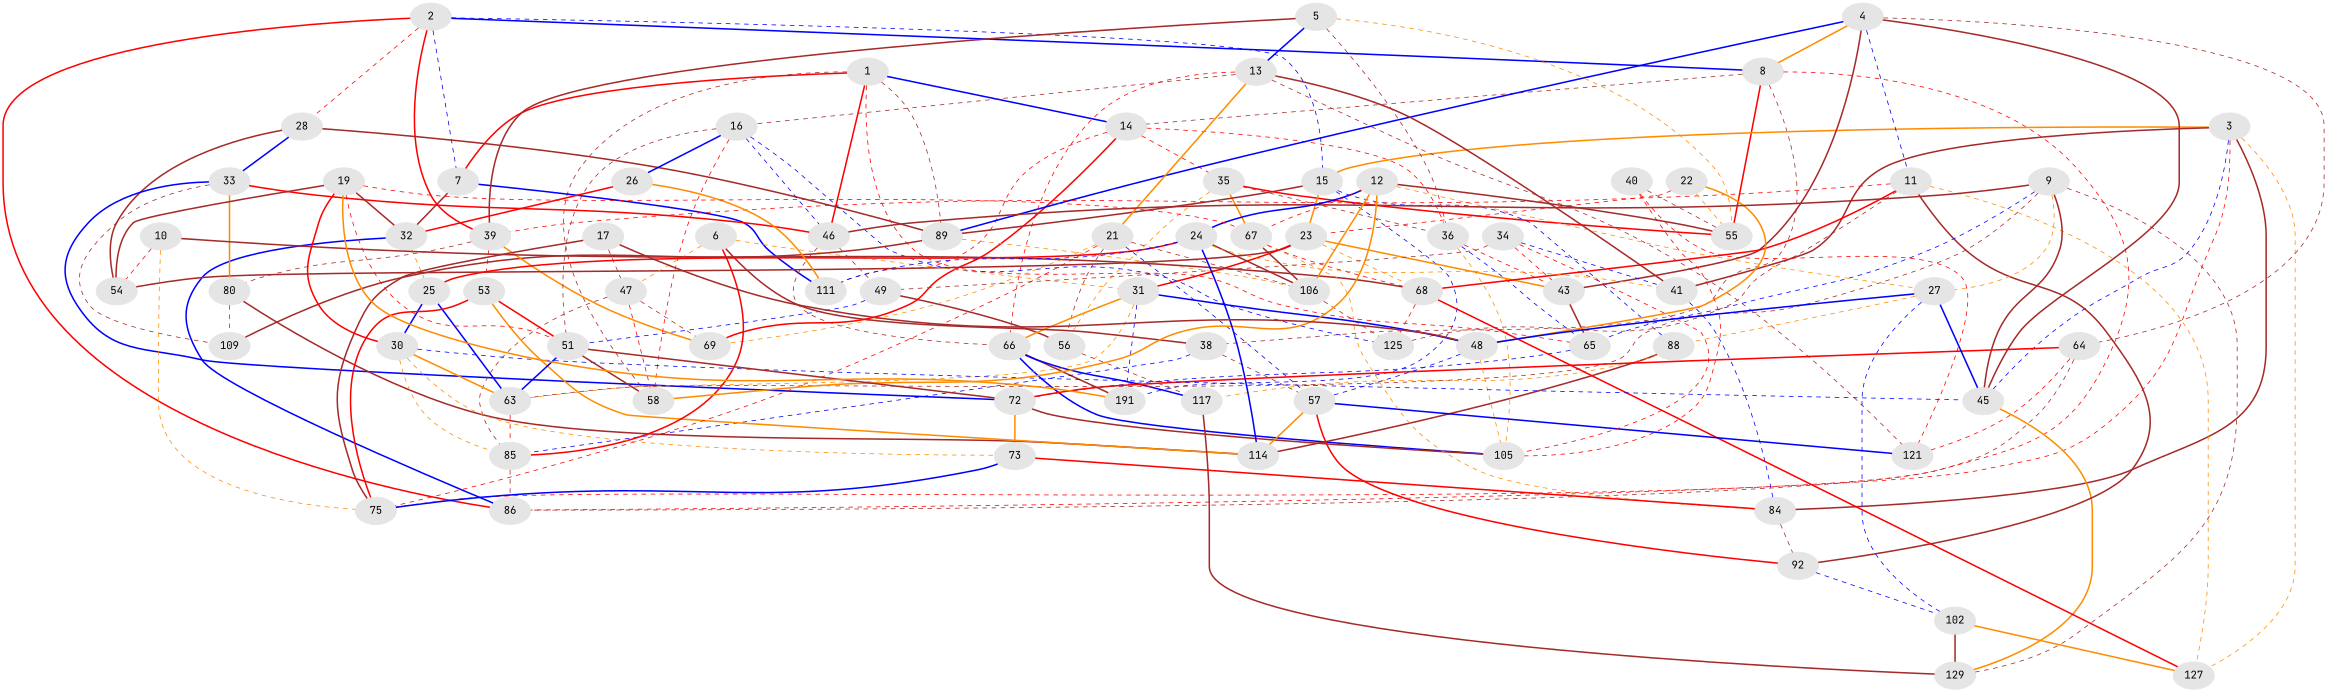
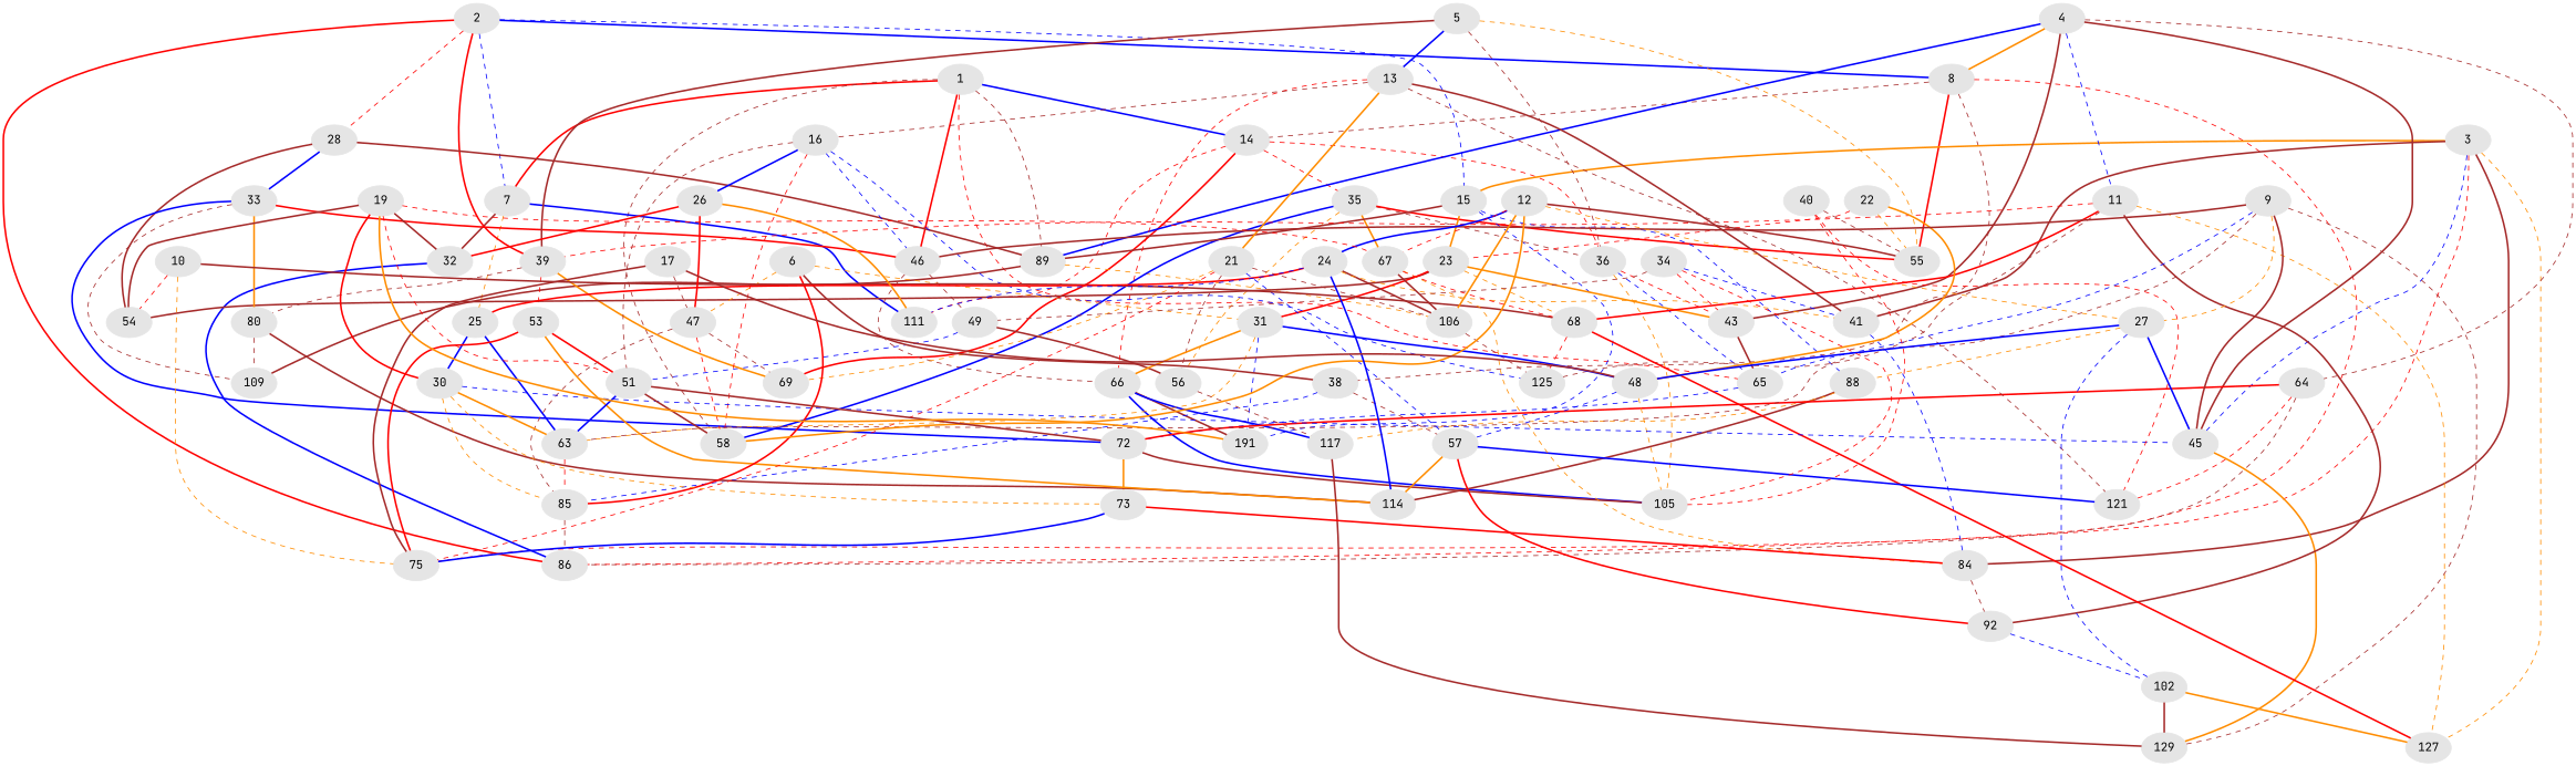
  graph {
    fontname="JetBrains Mono"
    node [color=gray90 fontname="JetBrains Mono" style=filled]
    edge [color=brown fontname="JetBrains Mono" style=dashed]
    1 [super="+60"]
    7 [super="+96"]
    14 [super="+18"]
    46 [super="+128"]
    58 [super="+123"]
    65 [super="+118"]
    89 [super="+90"]
    25
    32
    111
    36 [super="+83"]
    35 [super="+112"]
    69
    66 [super="+76"]
    49
    72 [super="+119"]
    109
    106 [super="+126"]
    2 [super="+113"]
    8 [super="+61"]
    15 [super="+124"]
    28
    39 [super="+107"]
    86 [super="+110"]
    55 [super="+71"]
    38
    75 [super="+93"]
    23 [super="+94"]
    88
    n30 [label=191]
    54
    33 [super="+44"]
    80 [super="+97"]
    53
    3 [super="+20"]
    41 [super="+78"]
    45 [super="+103"]
    84 [super="+91"]
    127
    129 [super="+130"]
    92
    4 [super="+29"]
    11 [super="+37"]
    43 [super="+77"]
    64
    68 [super="+81"]
    125
    121
    13 [super="+108"]
    16 [super="+79"]
    21 [super="+42"]
    5
    105 [super="+115"]
    31 [super="+98"]
    63 [super="+70"]
    48 [super="+100"]
    6
    47 [super="+50"]
    85 [super="+120"]
    57 [super="+87"]
    22
    30 [super="+82"]
    9 [super="+95"]
    27 [super="+122"]
    102 [super="+104"]
    10
    12 [super="+52"]
    24 [super="+99"]
    67 [super="+74"]
    114 [super="+116"]
    26
    51 [super="+62"]
    56
    117
    17
    40
    19 [super="+59"]
    73
    34
    1 -- 7 [color=red style=bold]
    1 -- 14 [color=blue style=bold]
    1 -- 46 [color=red style=bold]
    1 -- 58
    1 -- 65 [color=red]
    1 -- 89
-   32 -- 25 [color=darkorange]
+   7 -- 25 [color=darkorange]
    7 -- 32 [style=bold]
    7 -- 111 [color=blue style=bold]
    14 -- 111 [color=red]
    14 -- 36 [color=red]
    14 -- 35 [color=red]
    14 -- 69 [color=red style=bold]
    46 -- 66
    46 -- 49
    65 -- 72 [color=blue]
    89 -- 109 [style=bold]
    89 -- 106 [color=darkorange]
    25 -- 63 [color=blue style=bold]
    25 -- 30 [color=blue style=bold]
    32 -- 86 [color=blue style=bold]
    36 -- 65 [color=blue]
    36 -- 43 [color=red]
    36 -- 105 [color=darkorange]
+   35 -- 58 [color=blue style=bold]
    35 -- 36
    35 -- 55 [color=red style=bold]
    35 -- 67 [color=darkorange style=bold]
    35 -- 56 [color=darkorange]
    66 -- n30 [style=bold]
    66 -- 105 [color=blue style=bold]
    66 -- 117 [color=blue style=bold]
    49 -- 51 [color=blue]
    49 -- 56 [style=bold]
    72 -- 105 [style=bold]
    72 -- 73 [color=darkorange style=bold]
    106 -- 125
    2 -- 7 [color=blue]
    2 -- 8 [color=blue style=bold]
    2 -- 15 [color=blue]
    2 -- 28 [color=red]
    2 -- 39 [color=red style=bold]
    2 -- 86 [color=red style=bold]
    8 -- 14
    8 -- 55 [color=red style=bold]
    8 -- 38
    8 -- 75 [color=red]
    15 -- 89 [style=bold]
    15 -- 23 [color=darkorange style=bold]
    15 -- 88 [color=blue]
    15 -- n30 [color=blue]
    28 -- 89 [style=bold]
    28 -- 54 [style=bold]
    28 -- 33 [color=blue style=bold]
    39 -- 69 [color=darkorange style=bold]
    39 -- 80
    39 -- 53 [color=red]
    38 -- 85 [color=blue]
    38 -- 57
    23 -- 54 [style=bold]
    23 -- 43 [color=darkorange style=bold]
    23 -- 68 [color=darkorange]
    23 -- 31 [color=red style=bold]
    88 -- 114 [style=bold]
    88 -- 117 [color=darkorange]
    33 -- 46 [color=red style=bold]
    33 -- 72 [color=blue style=bold]
    33 -- 109
    33 -- 80 [color=darkorange style=bold weight=2]
    80 -- 109
    80 -- 114 [style=bold weight=2]
    53 -- 75 [color=red style=bold]
    53 -- 114 [color=darkorange style=bold]
    53 -- 51 [color=red style=bold]
    3 -- 15 [color=darkorange style=bold]
    3 -- 86 [color=red]
    3 -- 41 [style=bold]
    3 -- 45 [color=blue]
    3 -- 84 [style=bold]
    3 -- 127 [color=darkorange]
    41 -- 84 [color=blue weight=2]
    45 -- 129 [color=darkorange style=bold]
    84 -- 92
    92 -- 102 [color=blue]
    4 -- 89 [color=blue style=bold]
    4 -- 8 [color=darkorange style=bold]
    4 -- 45 [style=bold]
    4 -- 11 [color=blue]
    4 -- 43 [style=bold]
    4 -- 64
    11 -- 39 [color=red]
    11 -- 127 [color=darkorange]
    11 -- 92 [style=bold]
    11 -- 68 [color=red style=bold]
    11 -- 125
    43 -- 65 [style=bold weight=2]
    64 -- 72 [color=red style=bold]
    64 -- 86
    64 -- 121 [color=red]
    68 -- 127 [color=red style=bold]
    68 -- 125 [color=red]
    13 -- 66 [color=red]
    13 -- 41 [style=bold]
    13 -- 121
    13 -- 16
    13 -- 21 [color=darkorange style=bold]
    16 -- 46 [color=blue]
    16 -- 58 [color=red]
    16 -- 125 [color=blue]
    16 -- 26 [color=blue style=bold]
    16 -- 51
    21 -- 69 [color=darkorange]
    21 -- 106
    21 -- 75 [color=red]
    21 -- 57 [color=blue]
    21 -- 56
    5 -- 36
    5 -- 39 [style=bold]
    5 -- 55 [color=darkorange]
    5 -- 13 [color=blue style=bold]
    31 -- 66 [color=darkorange style=bold]
    31 -- n30 [color=blue]
    31 -- 63 [color=darkorange]
    31 -- 48 [color=blue style=bold]
    63 -- 85 [color=red]
    48 -- 105 [color=darkorange]
    48 -- 57 [color=blue]
    6 -- 38 [style=bold]
    6 -- 31 [color=darkorange]
    6 -- 47 [color=darkorange]
    6 -- 85 [color=red style=bold]
    47 -- 58 [color=red]
    47 -- 69
    47 -- 85
    85 -- 86
    57 -- 92 [color=red style=bold]
    57 -- 121 [color=blue style=bold]
    57 -- 114 [color=darkorange style=bold]
    22 -- 55 [color=darkorange]
    22 -- 23 [color=red]
    22 -- 48 [color=darkorange style=bold]
    30 -- 45 [color=blue]
    30 -- 63 [color=darkorange style=bold]
    30 -- 85 [color=darkorange]
    30 -- 73 [color=darkorange]
    9 -- 46 [style=bold]
    9 -- 65 [color=blue]
    9 -- 45 [style=bold]
    9 -- 129
    9 -- 63
    9 -- 27 [color=darkorange]
    27 -- 88 [color=darkorange]
    27 -- 45 [color=blue style=bold]
    27 -- 48 [color=blue style=bold]
    27 -- 102 [color=blue]
    102 -- 127 [color=darkorange style=bold]
    102 -- 129 [style=bold weight=3]
    10 -- 75 [color=darkorange]
    10 -- 54 [color=red]
    10 -- 68 [style=bold]
    12 -- 58 [color=darkorange style=bold]
    12 -- 106 [color=darkorange style=bold]
    12 -- 55 [style=bold]
    12 -- 27 [color=darkorange]
    12 -- 24 [color=blue style=bold]
    12 -- 67 [color=red]
    24 -- 25 [color=red style=bold]
    24 -- 111 [color=blue]
    24 -- 106 [style=bold]
    24 -- 41 [color=darkorange]
    24 -- 114 [color=blue style=bold]
    67 -- 106 [style=bold]
    67 -- 84 [color=darkorange]
    67 -- 68 [color=red]
    26 -- 32 [color=red style=bold]
    26 -- 111 [color=darkorange style=bold]
+   26 -- 47 [color=red style=bold]
    51 -- 58 [style=bold]
    51 -- 72 [style=bold]
    51 -- 63 [color=blue style=bold]
    56 -- 117
    117 -- 129 [style=bold]
    17 -- 75 [style=bold]
    17 -- 48 [style=bold]
    17 -- 47
    40 -- 55
    40 -- 121 [color=red]
    40 -- 105 [color=red]
    19 -- 32 [style=bold]
    19 -- n30 [color=darkorange style=bold]
    19 -- 54 [style=bold]
    19 -- 30 [color=red style=bold]
    19 -- 67 [color=red]
    19 -- 51 [color=red]
    73 -- 75 [color=blue style=bold]
    73 -- 84 [color=red style=bold]
    34 -- 49
    34 -- 41 [color=blue]
    34 -- 43 [color=red]
    34 -- 105 [color=red]
  }
